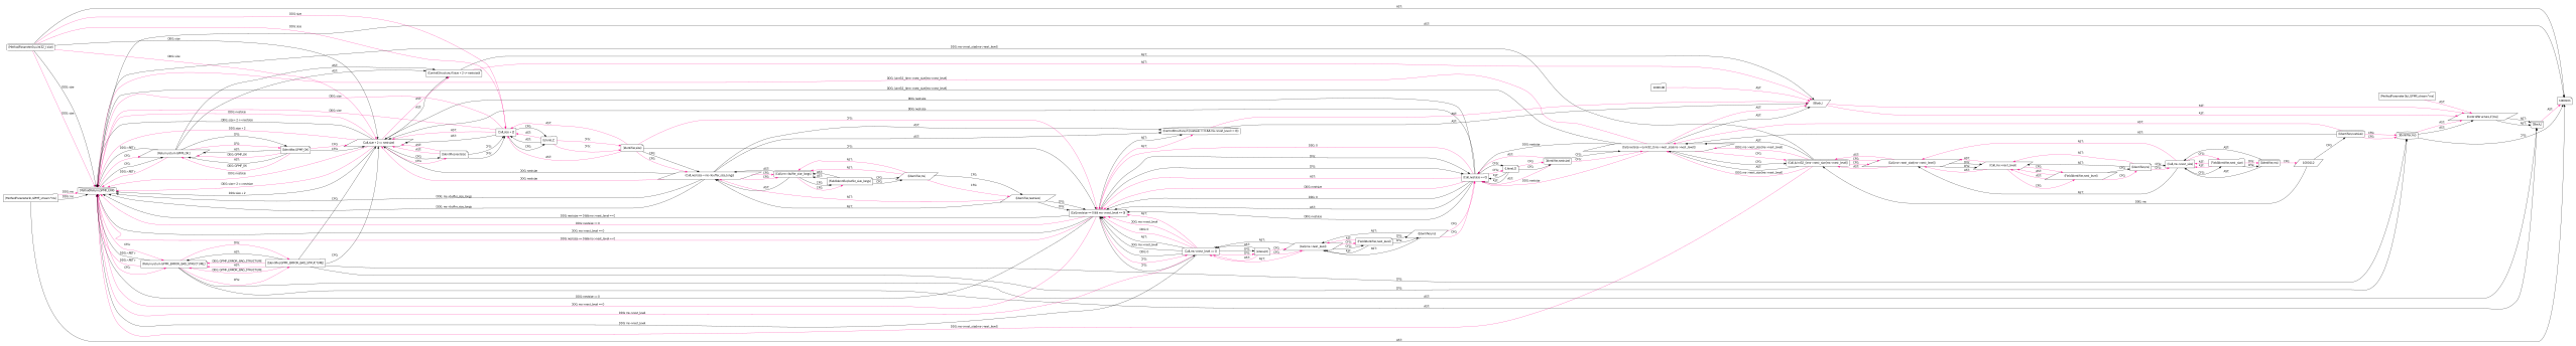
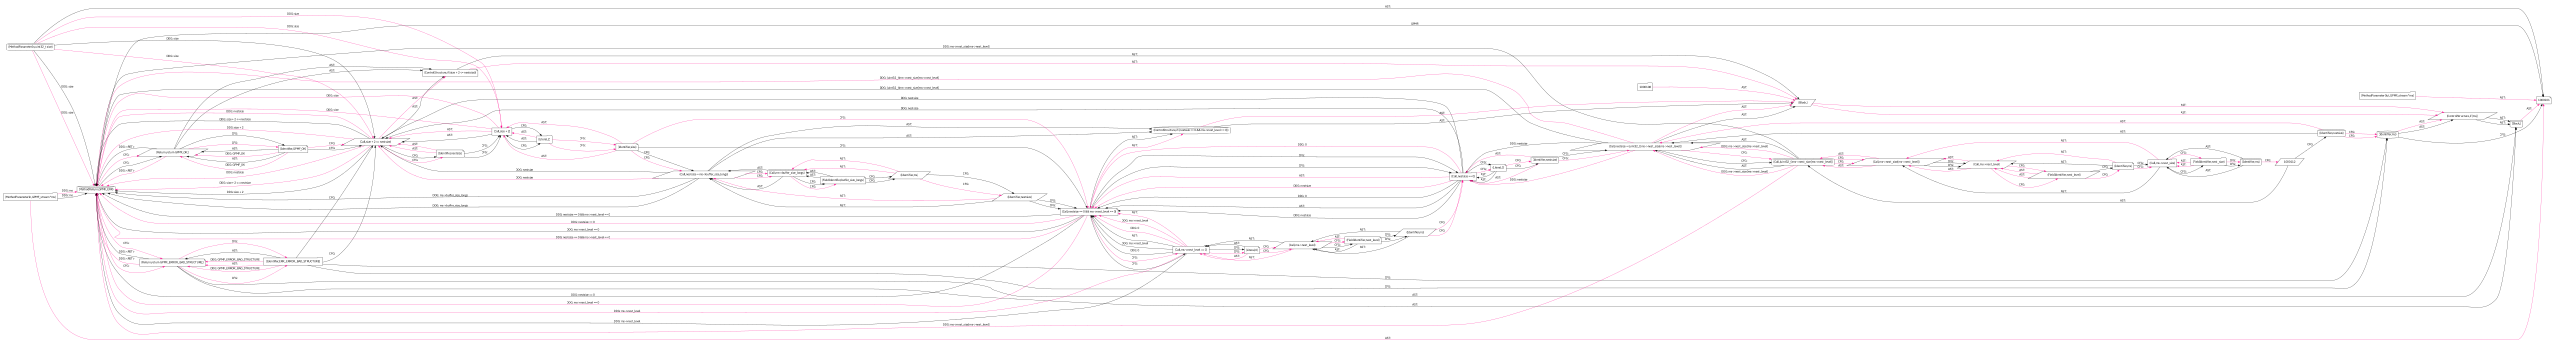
  digraph {
    fontname="IBM Plex Sans"
    rankdir=LR
    node [fontname="IBM Plex Sans" shape=parallelogram]
    edge [color=deeppink fontname="IBM Plex Sans"]
    n1 [label="(MethodReturn,GPMF_ERR)" shape=cylinder]
    n2 [label="(Return,return GPMF_ERROR_BAD_STRUCTURE;)" shape=note]
    n3 [label="(Return,return GPMF_OK;)"]
    1000101 [shape=note]
-   n5 [label="(Identifier,GPMF_ERROR_BAD_STRUCTURE)" shape=folder]
+   n5 [label="(Identifier,ERR_ERROR_BAD_STRUCTURE)" shape=folder]
    n6 [label="(Block,)" shape=cylinder]
    n7 [label="(ControlStructure,if (size + 2 <= nestsize))" shape=note]
    n8 [label="(Identifier,GPMF_OK)" shape=note]
    n9 [label="(MethodParameterIn,GPMF_stream *ms)" shape=folder]
    n10 [label="(MethodParameterOut,GPMF_stream *ms)" shape=folder]
    n11 [label="(MethodParameterIn,uint32_t size)" shape=cylinder]
    n12 [label="(Call,size + 2 <= nestsize)"]
    n13 [label="(Call,size + 2)" shape=folder]
    n14 [label="(Identifier,nestsize)" shape=note]
    n15 [label="(Literal,2)" shape=folder]
    n16 [label="(Identifier,ms)" shape=cylinder]
    n17 [label="(ControlStructure,if (ms))"]
    n18 [label="(Call,nestsize = (uint32_t)ms->nest_size[ms->nest_level])"]
    n19 [label="(Block,)"]
    n20 [label="(Call,(uint32_t)ms->nest_size[ms->nest_level])" shape=cylinder]
    n21 [label="(Call,nestsize == 0)" shape=folder]
    n22 [label="(Call,ms->nest_size[ms->nest_level])"]
    n23 [label="(Literal,0)" shape=note]
    n24 [label="(Call,nestsize == 0 && ms->nest_level == 0)" shape=note]
    n25 [label="(Identifier,nestsize)" shape=cylinder]
    n26 [label="(Call,ms->nest_level)"]
    n27 [label="(FieldIdentifier,nest_level)"]
    n28 [label="(Call,ms->nest_size)" shape=folder]
    n29 [label="(FieldIdentifier,nest_size)" shape=folder]
    n30 [label="(Identifier,ms)" shape=cylinder]
    1000112
    n32 [label="(Identifier,ms)" shape=note]
    n33 [label="(Identifier,nestsize)" shape=cylinder]
    n34 [label="(Call,ms->nest_level == 0)" shape=folder]
    n35 [label="(Literal,0)" shape=note]
    n36 [label="(Call,ms->nest_level)"]
    n37 [label="(ControlStructure,if (nestsize == 0 && ms->nest_level == 0))" shape=cylinder]
    n38 [label="(FieldIdentifier,nest_level)" shape=note]
    n39 [label="(Identifier,ms)"]
    n40 [label="(Call,ms->buffer_size_longs)" shape=cylinder]
    n41 [label="(FieldIdentifier,buffer_size_longs)" shape=note]
    n42 [label="(Call,nestsize = ms->buffer_size_longs)"]
    n43 [label="(Identifier,ms)"]
    n44 [label="(Identifier,nestsize)"]
    n45 [label="(Identifier,size)" shape=note]
    1000108 [shape=folder]
    n1 -> n2 [label="CFG: "]
    n1 -> n2 [label="CFG: "]
    n1 -> n3 [label="CFG: "]
    n1 -> n3 [color=black label="CFG: "]
-   n1 -> 1000101 [color=black label="AST: "]
+   n1 -> 1000101 [color=black label="GPMF: "]
    n2 -> n1 [color=black label="DDG: <RET>"]
    n2 -> n1 [label="DDG: <RET>"]
    n2 -> n5 [label="CFG: "]
    n2 -> n5 [label="CFG: "]
    n2 -> n6 [color=black label="AST: "]
    n2 -> n6 [color=black label="AST: "]
    n3 -> n1 [label="DDG: <RET>"]
    n3 -> n1 [color=black label="DDG: <RET>"]
    n3 -> n7 [color=black label="AST: "]
    n3 -> n7 [color=black label="AST: "]
    n3 -> n8 [color=black label="CFG: "]
    n3 -> n8 [label="CFG: "]
    n5 -> n2 [color=black label="AST: "]
    n5 -> n2 [label="DDG: GPMF_ERROR_BAD_STRUCTURE"]
    n5 -> n2 [label="AST: "]
    n5 -> n2 [label="DDG: GPMF_ERROR_BAD_STRUCTURE"]
    n5 -> n12 [color=black label="CFG: "]
    n5 -> n12 [color=black label="CFG: "]
    n5 -> n16 [color=black label="CFG: "]
    n5 -> n16 [color=black label="CFG: "]
    n6 -> 1000101 [label="AST: "]
    n7 -> n19 [label="AST: "]
    n7 -> n19 [color=black label="AST: "]
    n8 -> n3 [color=black label="AST: "]
    n8 -> n3 [label="DDG: GPMF_OK"]
    n8 -> n3 [color=black label="AST: "]
    n8 -> n3 [label="DDG: GPMF_OK"]
    n8 -> n12 [label="CFG: "]
    n8 -> n12 [color=black label="CFG: "]
    n9 -> n1 [color=black label="DDG: ms"]
    n9 -> n1 [label="DDG: ms"]
-   n9 -> 1000101 [color=black label="AST: "]
-   n10 -> n17 [label="AST: "]
+   n9 -> 1000101 [label="AST: "]
+   n10 -> 1000101 [label="AST: "]
    n11 -> n1 [label="DDG: size"]
    n11 -> n1 [color=black label="DDG: size"]
    n11 -> 1000101 [color=black label="AST: "]
    n11 -> n12 [label="DDG: size"]
    n11 -> n12 [color=black label="DDG: size"]
    n11 -> n13 [label="DDG: size"]
    n11 -> n13 [label="DDG: size"]
    n12 -> n1 [label="DDG: nestsize"]
    n12 -> n1 [label="DDG: size + 2 <= nestsize"]
    n12 -> n1 [color=black label="DDG: size + 2"]
    n12 -> n1 [label="DDG: nestsize"]
    n12 -> n1 [color=black label="DDG: size + 2 <= nestsize"]
    n12 -> n1 [label="DDG: size + 2"]
    n12 -> n7 [color=black label="AST: "]
    n12 -> n7 [label="AST: "]
    n12 -> n14 [color=black label="CFG: "]
    n12 -> n14 [label="CFG: "]
    n13 -> n1 [label="DDG: size"]
    n13 -> n1 [label="DDG: size"]
    n13 -> n12 [label="AST: "]
    n13 -> n12 [color=black label="AST: "]
    n13 -> n15 [color=black label="CFG: "]
    n13 -> n15 [color=black label="CFG: "]
    n14 -> n12 [label="AST: "]
    n14 -> n12 [label="AST: "]
    n14 -> n13 [color=black label="CFG: "]
    n14 -> n13 [color=black label="CFG: "]
    n15 -> n13 [label="AST: "]
    n15 -> n13 [color=black label="AST: "]
    n15 -> n45 [label="CFG: "]
    n15 -> n45 [label="CFG: "]
    n16 -> 1000101 [color=black label="CFG: "]
    n16 -> n17 [label="AST: "]
    n16 -> n17 [color=black label="AST: "]
    n17 -> n6 [color=black label="AST: "]
    n17 -> n6 [color=black label="AST: "]
    n18 -> n1 [label="DDG: (uint32_t)ms->nest_size[ms->nest_level]"]
    n18 -> n1 [color=black label="DDG: (uint32_t)ms->nest_size[ms->nest_level]"]
    n18 -> n19 [color=black label="AST: "]
    n18 -> n19 [label="AST: "]
    n18 -> n20 [label="CFG: "]
    n18 -> n20 [color=black label="CFG: "]
    n18 -> n21 [label="DDG: nestsize"]
    n18 -> n21 [color=black label="DDG: nestsize"]
    n19 -> n17 [label="AST: "]
    n19 -> n17 [label="AST: "]
    n20 -> n1 [label="DDG: ms->nest_size[ms->nest_level]"]
    n20 -> n1 [color=black label="DDG: ms->nest_size[ms->nest_level]"]
    n20 -> n18 [color=black label="AST: "]
    n20 -> n18 [label="DDG: ms->nest_size[ms->nest_level]"]
    n20 -> n18 [color=black label="AST: "]
    n20 -> n18 [label="DDG: ms->nest_size[ms->nest_level]"]
    n20 -> n22 [label="CFG: "]
    n20 -> n22 [label="CFG: "]
    n21 -> n12 [color=black label="DDG: nestsize"]
    n21 -> n12 [color=black label="DDG: nestsize"]
    n21 -> n23 [color=black label="CFG: "]
    n21 -> n23 [label="CFG: "]
    n21 -> n24 [label="AST: "]
    n21 -> n24 [label="DDG: nestsize"]
    n21 -> n24 [color=black label="DDG: 0"]
    n21 -> n24 [color=black label="AST: "]
    n21 -> n24 [color=black label="DDG: nestsize"]
    n21 -> n24 [label="DDG: 0"]
    n22 -> n20 [label="AST: "]
    n22 -> n20 [label="AST: "]
    n22 -> n26 [color=black label="CFG: "]
    n22 -> n26 [color=black label="CFG: "]
    n23 -> n21 [color=black label="AST: "]
    n23 -> n21 [color=black label="AST: "]
    n23 -> n33 [color=black label="CFG: "]
    n23 -> n33 [label="CFG: "]
    n24 -> n1 [color=black label="DDG: ms->nest_level == 0"]
    n24 -> n1 [label="DDG: nestsize == 0 && ms->nest_level == 0"]
    n24 -> n1 [color=black label="DDG: nestsize == 0"]
    n24 -> n1 [label="DDG: ms->nest_level == 0"]
    n24 -> n1 [color=black label="DDG: nestsize == 0 && ms->nest_level == 0"]
    n24 -> n1 [label="DDG: nestsize == 0"]
    n24 -> n21 [color=black label="CFG: "]
    n24 -> n21 [color=black label="CFG: "]
    n24 -> n34 [label="CFG: "]
    n24 -> n34 [color=black label="CFG: "]
    n24 -> n37 [color=black label="AST: "]
    n24 -> n37 [label="AST: "]
    n25 -> n16 [label="CFG: "]
    n25 -> n16 [label="CFG: "]
    n25 -> n18 [label="AST: "]
    n25 -> n18 [color=black label="AST: "]
    n26 -> n22 [label="AST: "]
    n26 -> n22 [label="AST: "]
    n26 -> n27 [label="CFG: "]
    n26 -> n27 [label="CFG: "]
    n27 -> n26 [label="AST: "]
    n27 -> n26 [label="AST: "]
    n27 -> n32 [label="CFG: "]
    n27 -> n32 [color=black label="CFG: "]
    n28 -> n22 [color=black label="AST: "]
    n28 -> n22 [label="AST: "]
    n28 -> n29 [color=black label="CFG: "]
    n28 -> n29 [label="CFG: "]
    n29 -> n28 [label="AST: "]
    n29 -> n28 [label="AST: "]
    n29 -> n30 [label="CFG: "]
    n29 -> n30 [color=black label="CFG: "]
    n30 -> n28 [color=black label="AST: "]
    n30 -> n28 [color=black label="AST: "]
    n30 -> 1000112 [label="CFG: "]
-   1000112 -> n20 [color=black label="DDG: ms"]
+   1000112 -> n20 [color=black label="AST: "]
    1000112 -> n25 [color=black label="CFG: "]
    n32 -> n26 [label="AST: "]
    n32 -> n26 [color=black label="AST: "]
    n32 -> n28 [label="CFG: "]
    n32 -> n28 [color=black label="CFG: "]
    n33 -> n18 [color=black label="CFG: "]
    n33 -> n18 [label="CFG: "]
    n33 -> n21 [label="AST: "]
    n33 -> n21 [label="AST: "]
    n34 -> n1 [label="DDG: ms->nest_level"]
    n34 -> n1 [color=black label="DDG: ms->nest_level"]
    n34 -> n24 [label="AST: "]
    n34 -> n24 [label="DDG: ms->nest_level"]
    n34 -> n24 [label="DDG: 0"]
    n34 -> n24 [color=black label="AST: "]
    n34 -> n24 [color=black label="DDG: ms->nest_level"]
    n34 -> n24 [color=black label="DDG: 0"]
    n34 -> n35 [color=black label="CFG: "]
    n34 -> n35 [label="CFG: "]
    n35 -> n34 [label="AST: "]
    n35 -> n34 [color=black label="AST: "]
    n35 -> n36 [label="CFG: "]
    n35 -> n36 [label="CFG: "]
    n36 -> n34 [label="AST: "]
    n36 -> n34 [color=black label="AST: "]
    n36 -> n38 [label="CFG: "]
    n36 -> n38 [color=black label="CFG: "]
    n37 -> n19 [color=black label="AST: "]
    n37 -> n19 [label="AST: "]
    n38 -> n36 [color=black label="AST: "]
    n38 -> n36 [label="AST: "]
    n38 -> n39 [color=black label="CFG: "]
    n38 -> n39 [color=black label="CFG: "]
    n39 -> n21 [label="CFG: "]
    n39 -> n21 [label="CFG: "]
    n39 -> n36 [color=black label="AST: "]
    n39 -> n36 [color=black label="AST: "]
    n40 -> n41 [color=black label="CFG: "]
    n40 -> n41 [label="CFG: "]
    n40 -> n42 [color=black label="AST: "]
    n40 -> n42 [color=black label="AST: "]
    n41 -> n40 [color=black label="AST: "]
    n41 -> n40 [color=black label="AST: "]
    n41 -> n43 [color=black label="CFG: "]
    n41 -> n43 [color=black label="CFG: "]
    n42 -> n1 [color=black label="DDG: ms->buffer_size_longs"]
    n42 -> n1 [color=black label="DDG: ms->buffer_size_longs"]
    n42 -> n12 [label="DDG: nestsize"]
    n42 -> n12 [color=black label="DDG: nestsize"]
    n42 -> n37 [color=black label="AST: "]
    n42 -> n37 [color=black label="AST: "]
    n42 -> n40 [label="CFG: "]
    n42 -> n40 [label="CFG: "]
    n43 -> n40 [label="AST: "]
    n43 -> n40 [label="AST: "]
    n43 -> n44 [color=black label="CFG: "]
    n43 -> n44 [label="CFG: "]
    n44 -> n24 [color=black label="CFG: "]
    n44 -> n24 [color=black label="CFG: "]
    n44 -> n42 [label="AST: "]
    n44 -> n42 [color=black label="AST: "]
    n45 -> n13 [label="AST: "]
    n45 -> n13 [label="AST: "]
    n45 -> n24 [color=black label="CFG: "]
    n45 -> n24 [label="CFG: "]
    n45 -> n42 [color=black label="CFG: "]
    n45 -> n42 [label="CFG: "]
    1000108 -> n19 [label="AST: "]
  }
